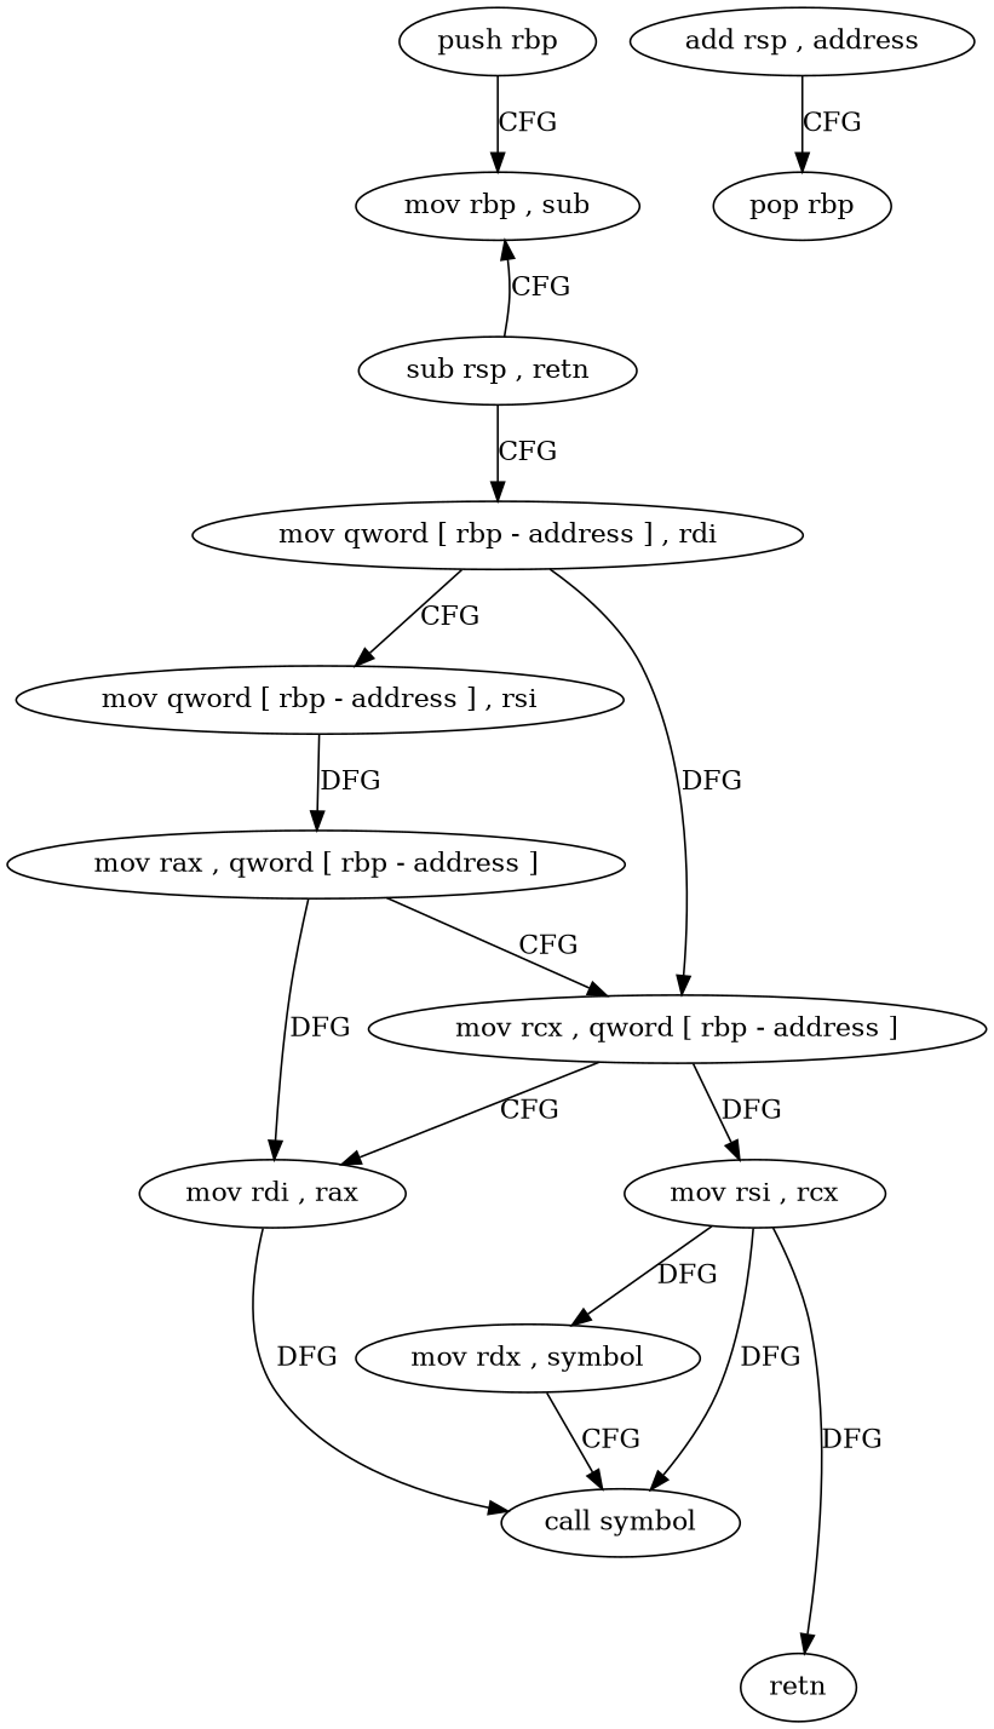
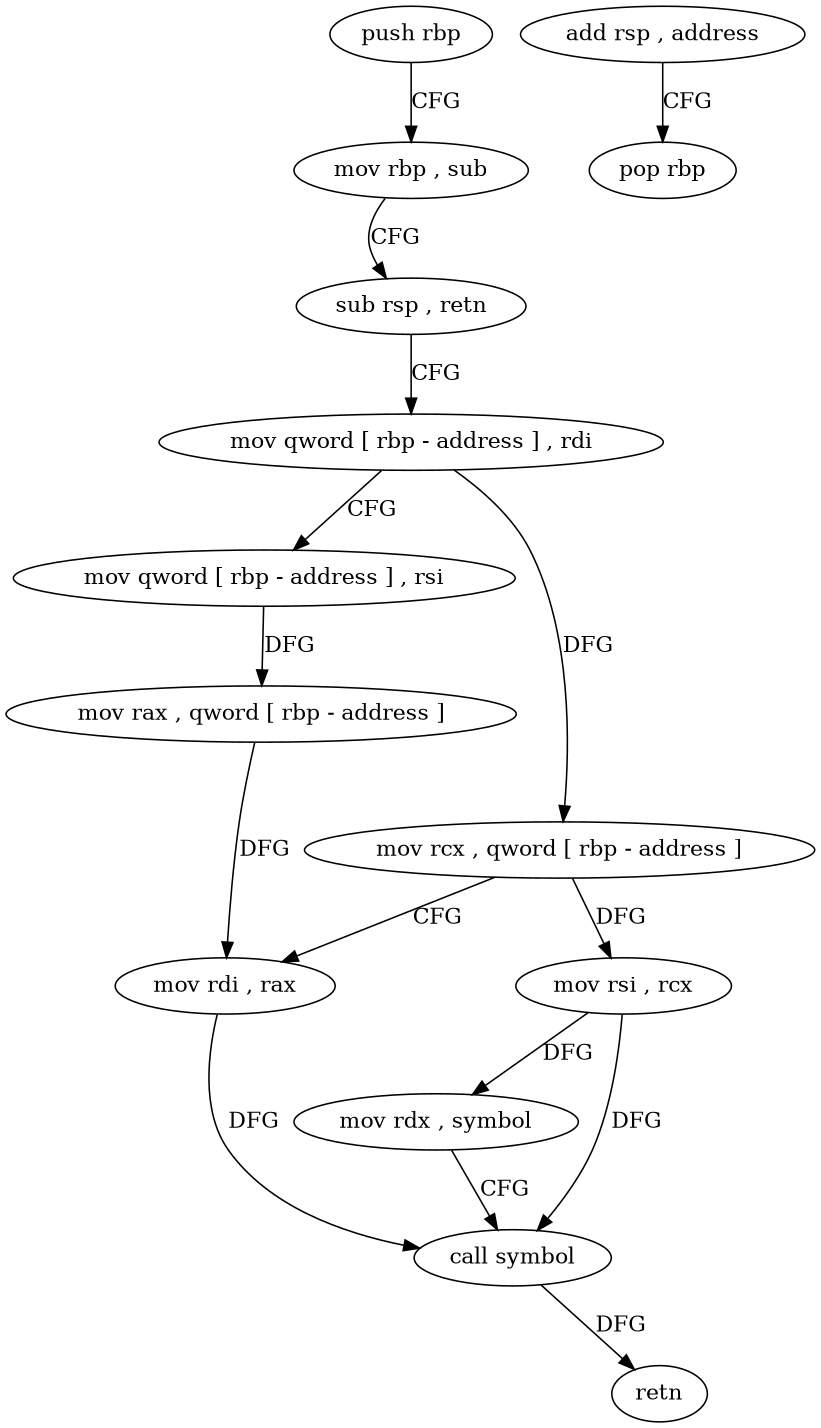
  digraph {
    n1 [label="push rbp"]
    n2 [label="mov rbp , sub"]
    n3 [label="sub rsp , retn"]
    n4 [label="mov qword [ rbp - address ] , rdi"]
    n5 [label="mov qword [ rbp - address ] , rsi"]
    n6 [label="mov rcx , qword [ rbp - address ]"]
    n7 [label="mov rax , qword [ rbp - address ]"]
    n8 [label="mov rdi , rax"]
    n9 [label="mov rsi , rcx"]
    n10 [label="call symbol"]
    n11 [label="mov rdx , symbol"]
    n12 [label=retn]
    n13 [label="add rsp , address"]
    n14 [label="pop rbp"]
    n1 -> n2 [label=CFG]
-   n3 -> n2 [label=CFG]
+   n2 -> n3 [label=CFG]
    n3 -> n4 [label=CFG]
    n4 -> n5 [label=CFG]
    n4 -> n6 [label=DFG]
    n5 -> n7 [label=DFG]
    n6 -> n8 [label=CFG]
    n6 -> n9 [label=DFG]
-   n7 -> n6 [label=CFG]
    n7 -> n8 [label=DFG]
    n8 -> n10 [label=DFG]
    n9 -> n10 [label=DFG]
    n9 -> n11 [label=DFG]
-   n9 -> n12 [label=DFG]
+   n10 -> n12 [label=DFG]
    n11 -> n10 [label=CFG]
    n13 -> n14 [label=CFG]
  }
